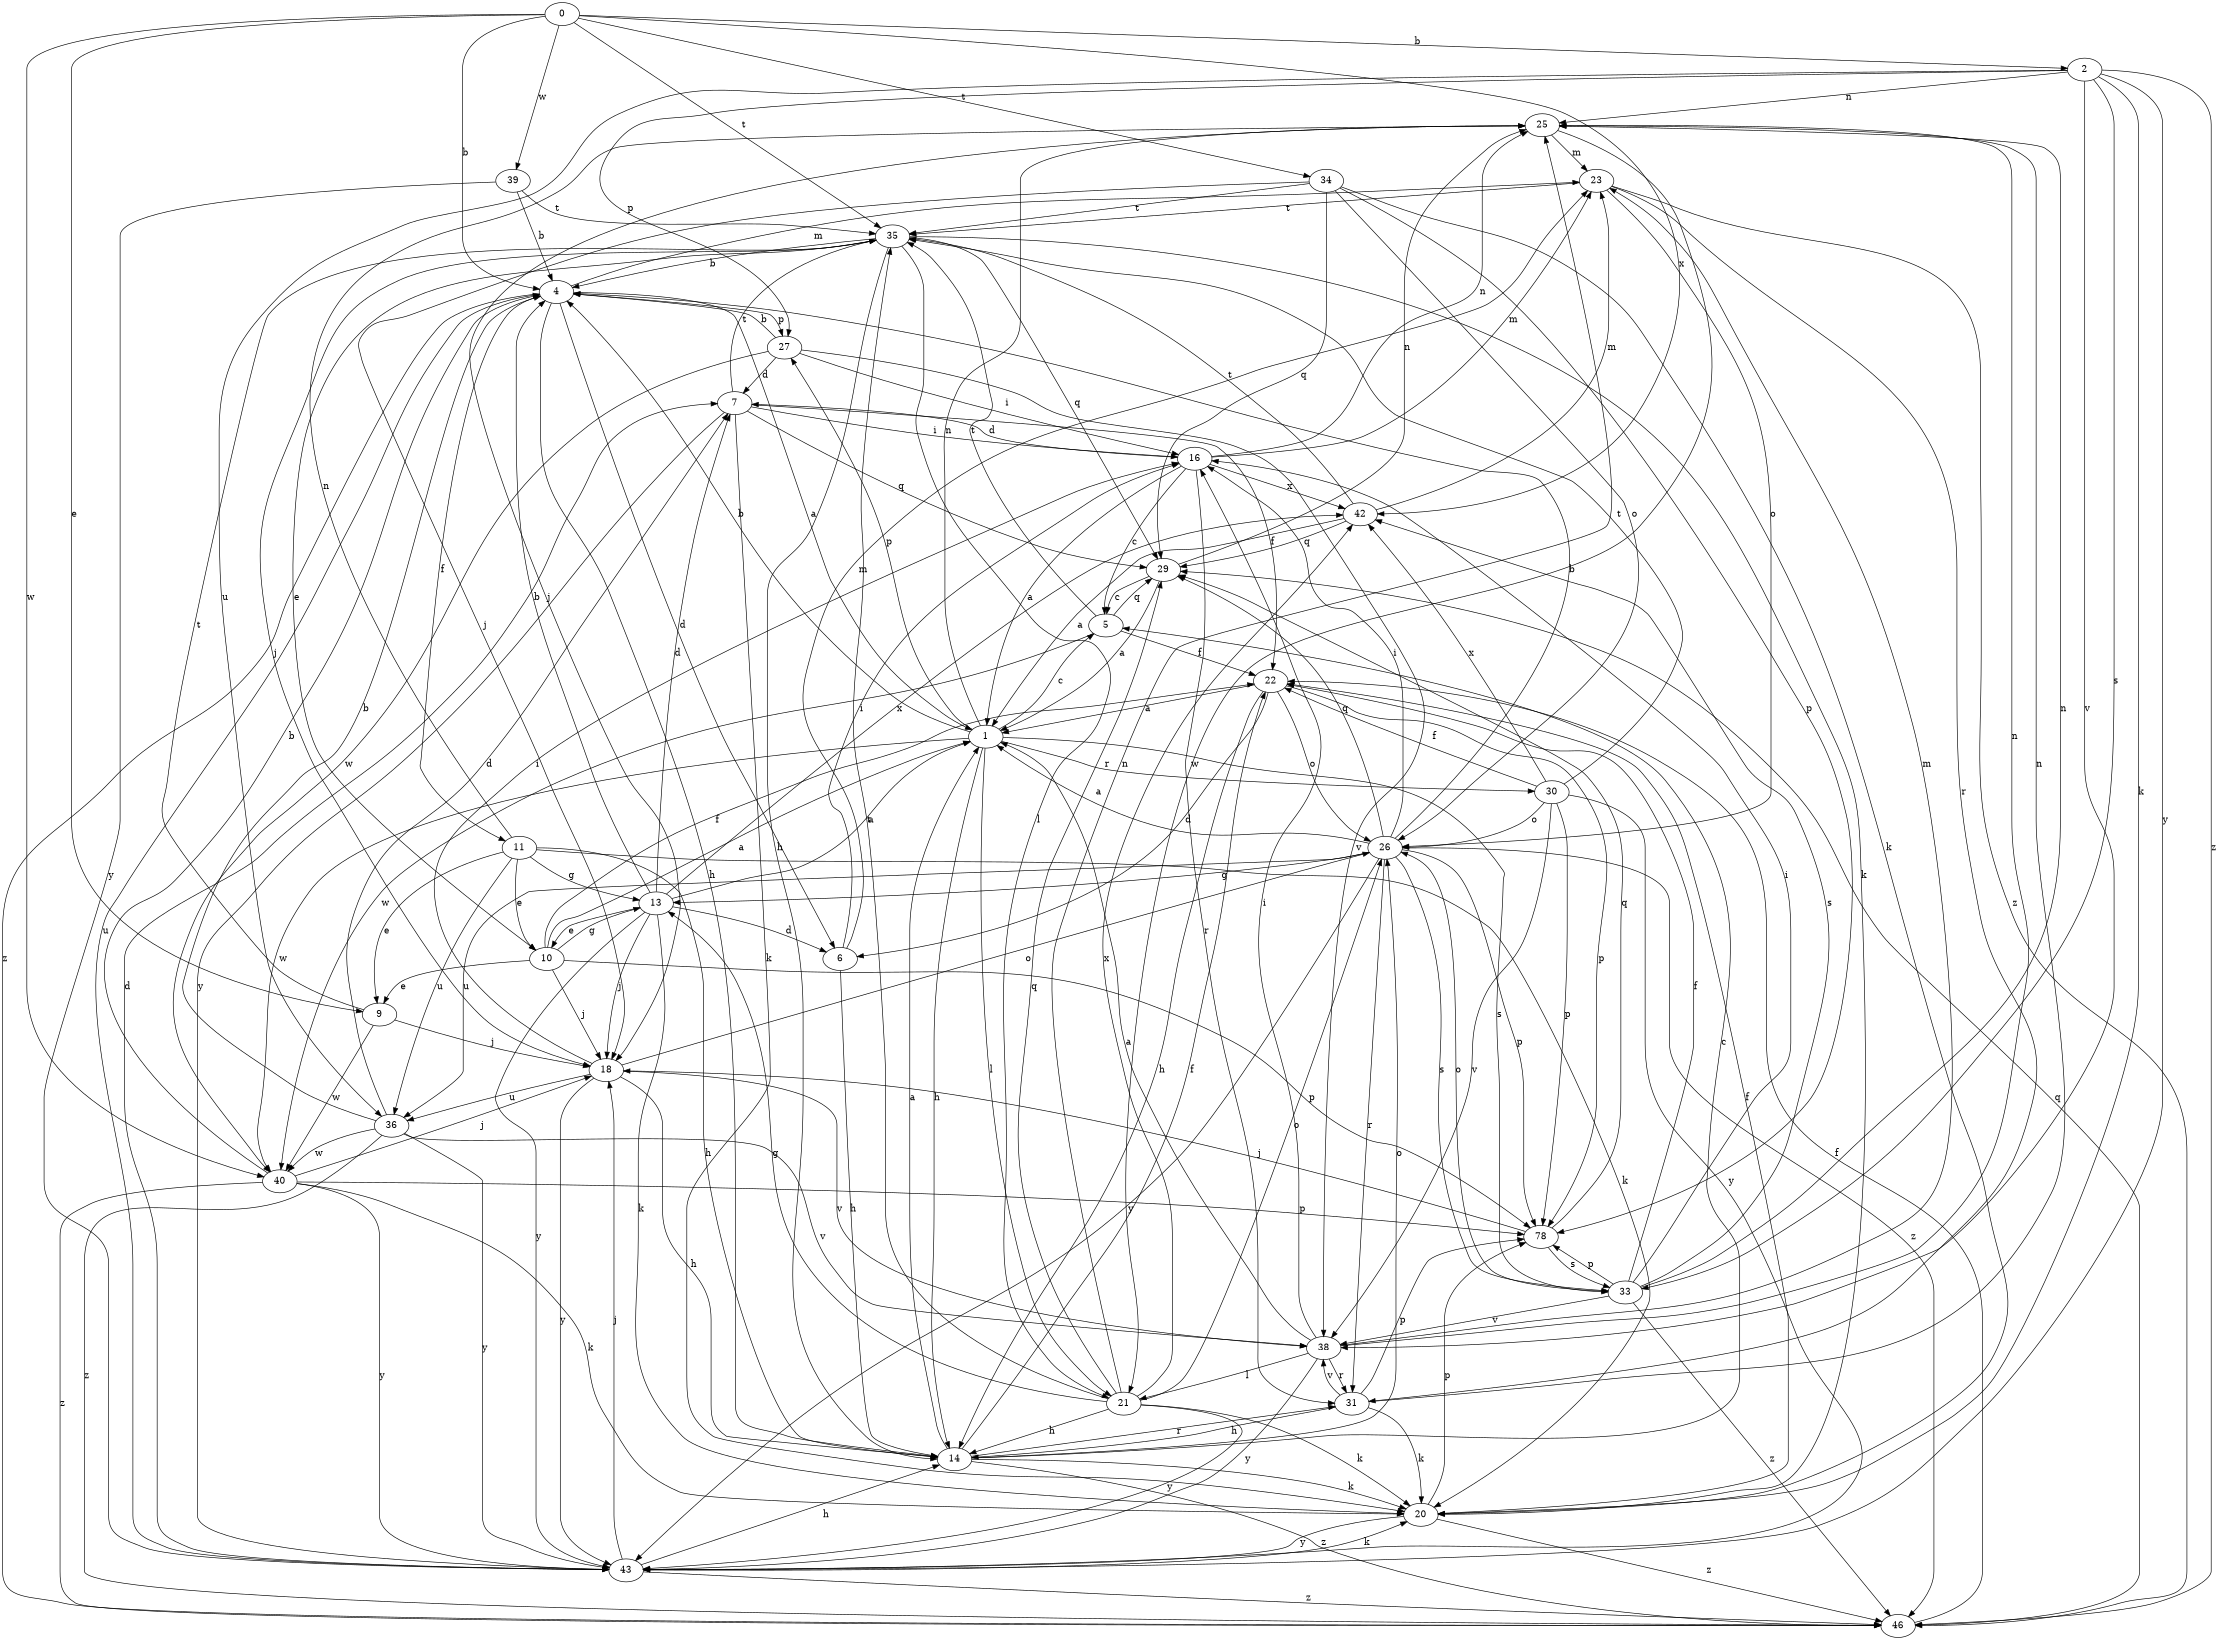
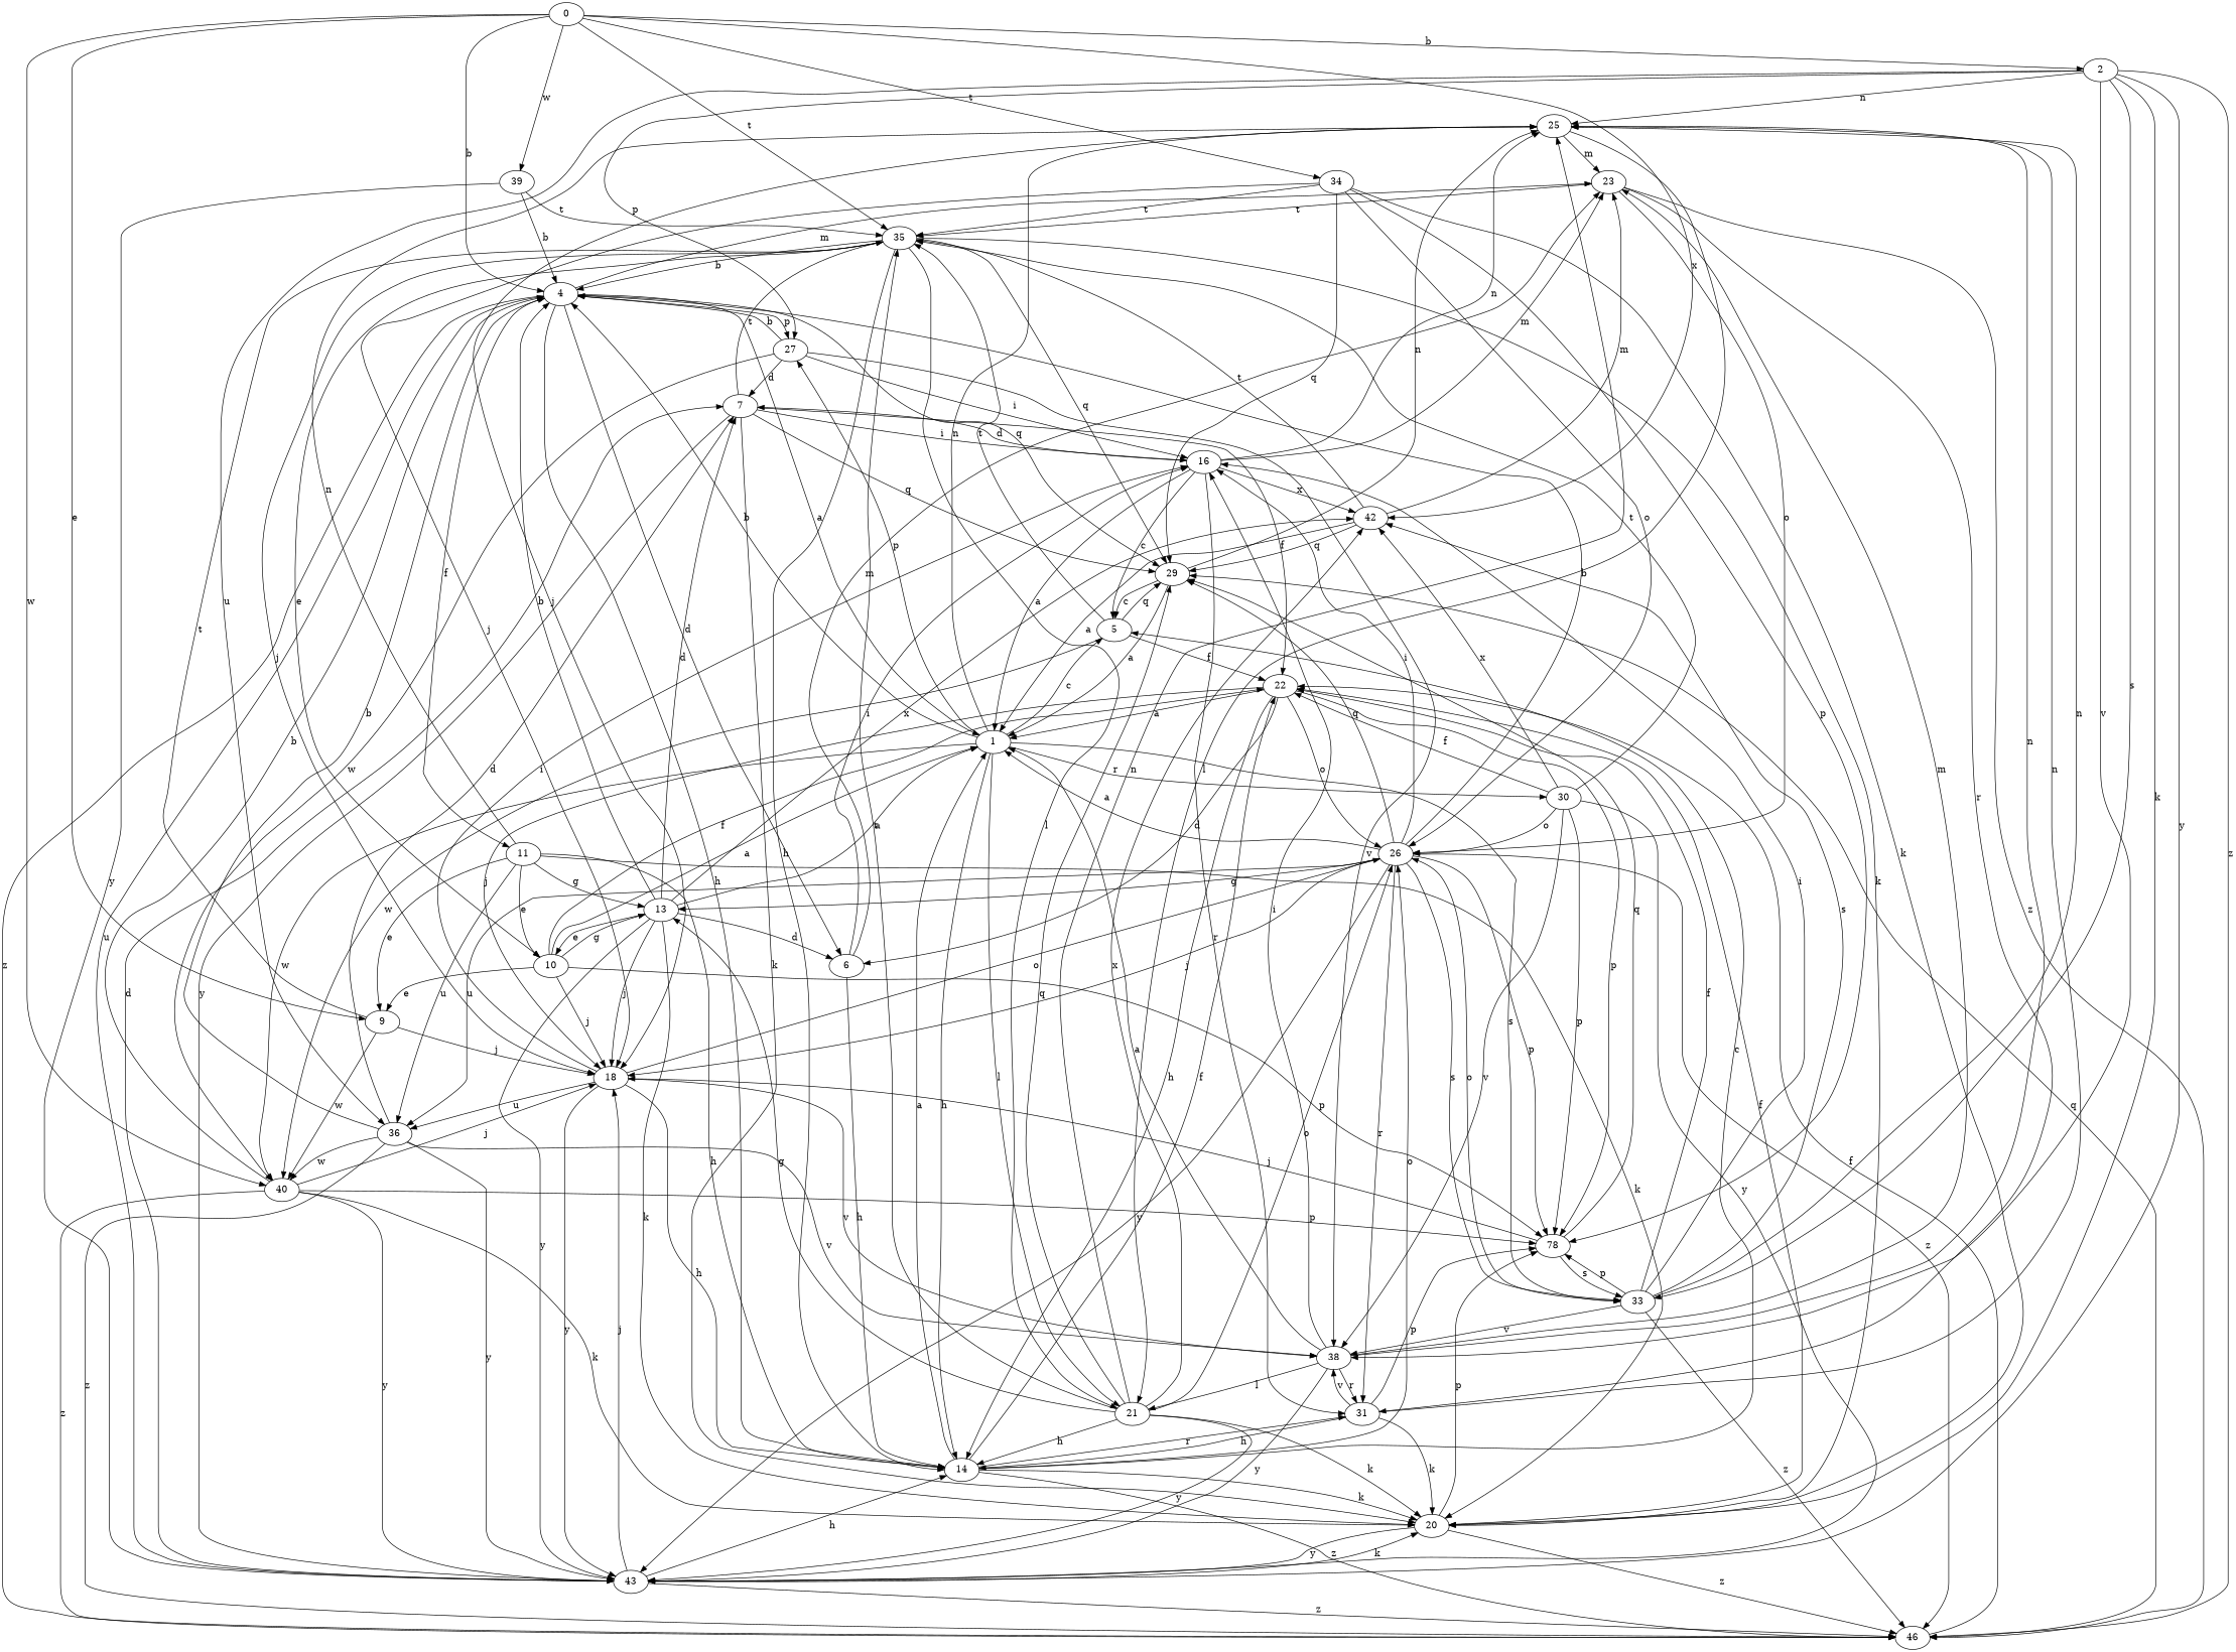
  strict digraph {
    0
    2
    4
    9
    34
    35
    39
    40
    42
    25
    27
    33
    20
    36
    38
    43
    46
    1
    n19 [label=14]
    6
    11
    23
    29
    18
    n25 [label=78]
    26
    21
    10
    5
    30
    n31 [label=22]
    31
    13
    16
    7
    0 -> 2 [label=b]
    0 -> 4 [label=b]
    0 -> 9 [label=e]
    0 -> 34 [label=t]
    0 -> 35 [label=t]
    0 -> 39 [label=w]
    0 -> 40 [label=w]
    0 -> 42 [label=x]
    2 -> 25 [label=n]
    2 -> 27 [label=p]
    2 -> 33 [label=s]
    2 -> 20 [label=k]
    2 -> 36 [label=u]
    2 -> 38 [label=v]
    2 -> 43 [label=y]
    2 -> 46 [label=z]
    4 -> 27 [label=p]
    4 -> 46 [label=z]
    4 -> 1 [label=a]
    4 -> n19 [label=h]
    4 -> 6 [label=d]
    4 -> 11 [label=f]
    4 -> 23 [label=m]
+   4 -> 29 [label=q]
    9 -> 35 [label=t]
    9 -> 40 [label=w]
    9 -> 18 [label=j]
    34 -> 35 [label=t]
    34 -> 20 [label=k]
    34 -> 29 [label=q]
    34 -> 18 [label=j]
    34 -> n25 [label=p]
    34 -> 26 [label=o]
    35 -> 4 [label=b]
    35 -> 20 [label=k]
    35 -> n19 [label=h]
    35 -> 29 [label=q]
    35 -> 18 [label=j]
    35 -> 21 [label=l]
    35 -> 10 [label=e]
    39 -> 4 [label=b]
    39 -> 35 [label=t]
    39 -> 43 [label=y]
    40 -> 4 [label=b]
    40 -> 20 [label=k]
    40 -> 43 [label=y]
    40 -> 46 [label=z]
    40 -> 18 [label=j]
    40 -> n25 [label=p]
    42 -> 35 [label=t]
    42 -> 1 [label=a]
    42 -> 23 [label=m]
    42 -> 29 [label=q]
    25 -> 23 [label=m]
    25 -> 18 [label=j]
-   25 -> 21 [label=w]
+   25 -> 21 [label=l]
    27 -> 4 [label=b]
    27 -> 40 [label=w]
    27 -> 38 [label=v]
    27 -> 16 [label=i]
    27 -> 7 [label=d]
    33 -> 42 [label=s]
    33 -> 25 [label=n]
    33 -> 38 [label=v]
    33 -> 46 [label=z]
    33 -> n25 [label=p]
    33 -> 26 [label=o]
    33 -> n31 [label=f]
    33 -> 16 [label=i]
    20 -> 43 [label=y]
    20 -> 46 [label=z]
    20 -> n25 [label=p]
    20 -> n31 [label=f]
    36 -> 4 [label=b]
    36 -> 40 [label=w]
    36 -> 38 [label=v]
    36 -> 43 [label=y]
    36 -> 46 [label=z]
    36 -> 7 [label=d]
    38 -> 25 [label=n]
    38 -> 43 [label=y]
    38 -> 1 [label=a]
    38 -> 23 [label=m]
    38 -> 21 [label=l]
    38 -> 31 [label=r]
    38 -> 16 [label=i]
    43 -> 4 [label=u]
    43 -> 20 [label=k]
    43 -> 46 [label=z]
    43 -> n19 [label=h]
    43 -> 18 [label=j]
    43 -> 7 [label=d]
    46 -> 29 [label=q]
    46 -> n31 [label=f]
    1 -> 4 [label=b]
    1 -> 40 [label=w]
    1 -> 25 [label=n]
    1 -> 27 [label=p]
    1 -> 33 [label=s]
    1 -> n19 [label=h]
    1 -> 21 [label=l]
    1 -> 5 [label=c]
    1 -> 30 [label=r]
    n19 -> 20 [label=k]
    n19 -> 46 [label=z]
    n19 -> 1 [label=a]
    n19 -> 26 [label=o]
    n19 -> 5 [label=c]
    n19 -> n31 [label=f]
    n19 -> 31 [label=r]
    6 -> n19 [label=h]
    6 -> 23 [label=m]
    6 -> 16 [label=i]
    11 -> 9 [label=e]
    11 -> 25 [label=n]
    11 -> 20 [label=k]
    11 -> 36 [label=u]
    11 -> n19 [label=h]
    11 -> 10 [label=e]
    11 -> 13 [label=g]
    23 -> 35 [label=t]
    23 -> 46 [label=z]
    23 -> 26 [label=o]
    23 -> 31 [label=r]
    29 -> 25 [label=n]
    29 -> 1 [label=a]
    29 -> 5 [label=c]
    18 -> 36 [label=u]
    18 -> 38 [label=v]
    18 -> 43 [label=y]
    18 -> n19 [label=h]
    18 -> 26 [label=o]
    18 -> 16 [label=i]
    n25 -> 33 [label=s]
    n25 -> 29 [label=q]
    n25 -> 18 [label=j]
    26 -> 4 [label=b]
    26 -> 33 [label=s]
    26 -> 36 [label=u]
    26 -> 43 [label=y]
    26 -> 46 [label=z]
    26 -> 1 [label=a]
    26 -> 29 [label=q]
+   26 -> 18 [label=j]
    26 -> n25 [label=p]
    26 -> 31 [label=r]
    26 -> 13 [label=g]
    26 -> 16 [label=i]
    21 -> 35 [label=t]
    21 -> 42 [label=x]
    21 -> 25 [label=n]
    21 -> 20 [label=k]
    21 -> 43 [label=y]
    21 -> n19 [label=h]
    21 -> 29 [label=q]
    21 -> 26 [label=o]
    21 -> 13 [label=g]
    10 -> 9 [label=e]
    10 -> 1 [label=a]
    10 -> 18 [label=j]
    10 -> n25 [label=p]
    10 -> n31 [label=f]
    10 -> 13 [label=g]
    5 -> 35 [label=t]
    5 -> 40 [label=w]
    5 -> 29 [label=q]
    5 -> n31 [label=f]
    30 -> 35 [label=t]
    30 -> 42 [label=x]
    30 -> 38 [label=v]
    30 -> 43 [label=y]
    30 -> n25 [label=p]
    30 -> 26 [label=o]
    30 -> n31 [label=f]
    n31 -> 1 [label=a]
    n31 -> n19 [label=h]
    n31 -> 6 [label=d]
+   n31 -> 18 [label=j]
    n31 -> n25 [label=p]
    n31 -> 26 [label=o]
    31 -> 25 [label=n]
    31 -> 20 [label=k]
    31 -> 38 [label=v]
    31 -> n19 [label=h]
    31 -> n25 [label=p]
    13 -> 4 [label=b]
    13 -> 42 [label=x]
    13 -> 20 [label=k]
    13 -> 43 [label=y]
    13 -> 1 [label=a]
    13 -> 6 [label=d]
    13 -> 18 [label=j]
    13 -> 10 [label=e]
    13 -> 7 [label=d]
    16 -> 42 [label=x]
    16 -> 25 [label=n]
    16 -> 1 [label=a]
    16 -> 23 [label=m]
    16 -> 5 [label=c]
    16 -> 31 [label=r]
    16 -> 7 [label=d]
    7 -> 35 [label=t]
    7 -> 20 [label=k]
    7 -> 43 [label=y]
    7 -> 29 [label=q]
    7 -> n31 [label=f]
    7 -> 16 [label=i]
  }
